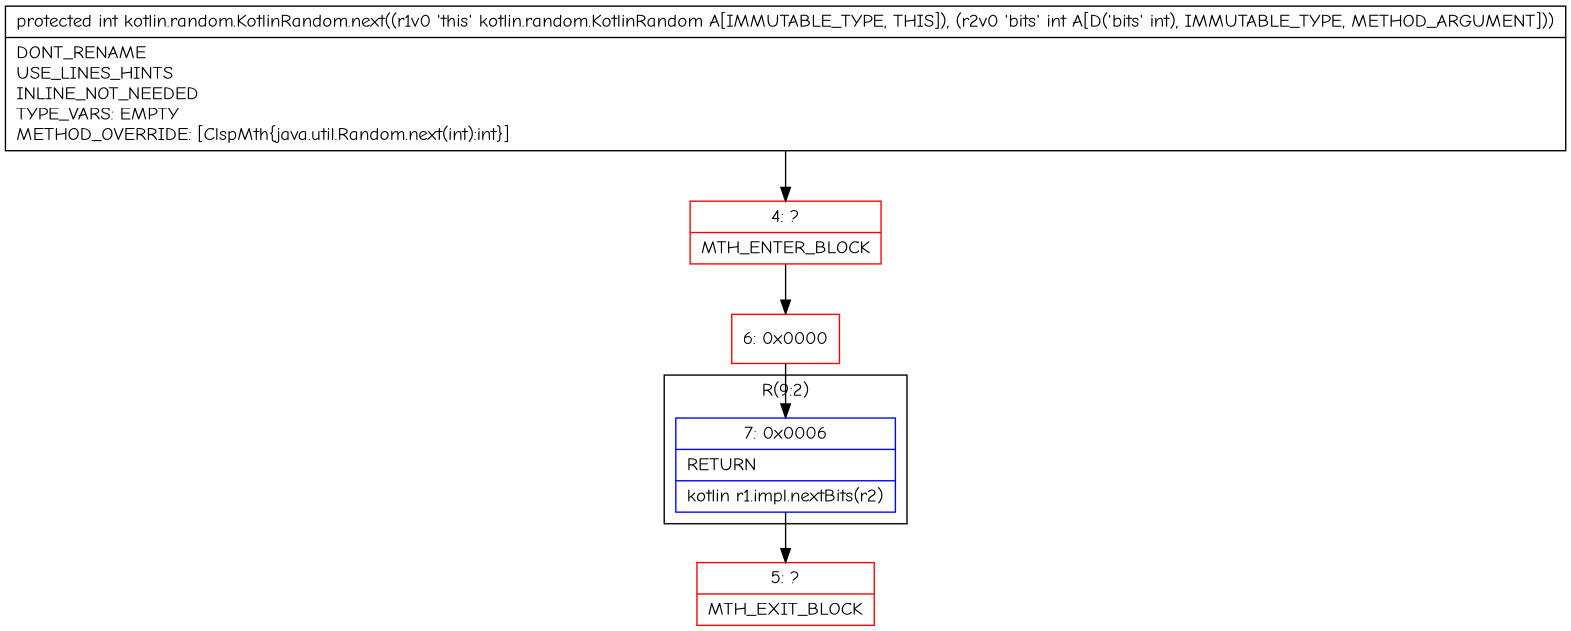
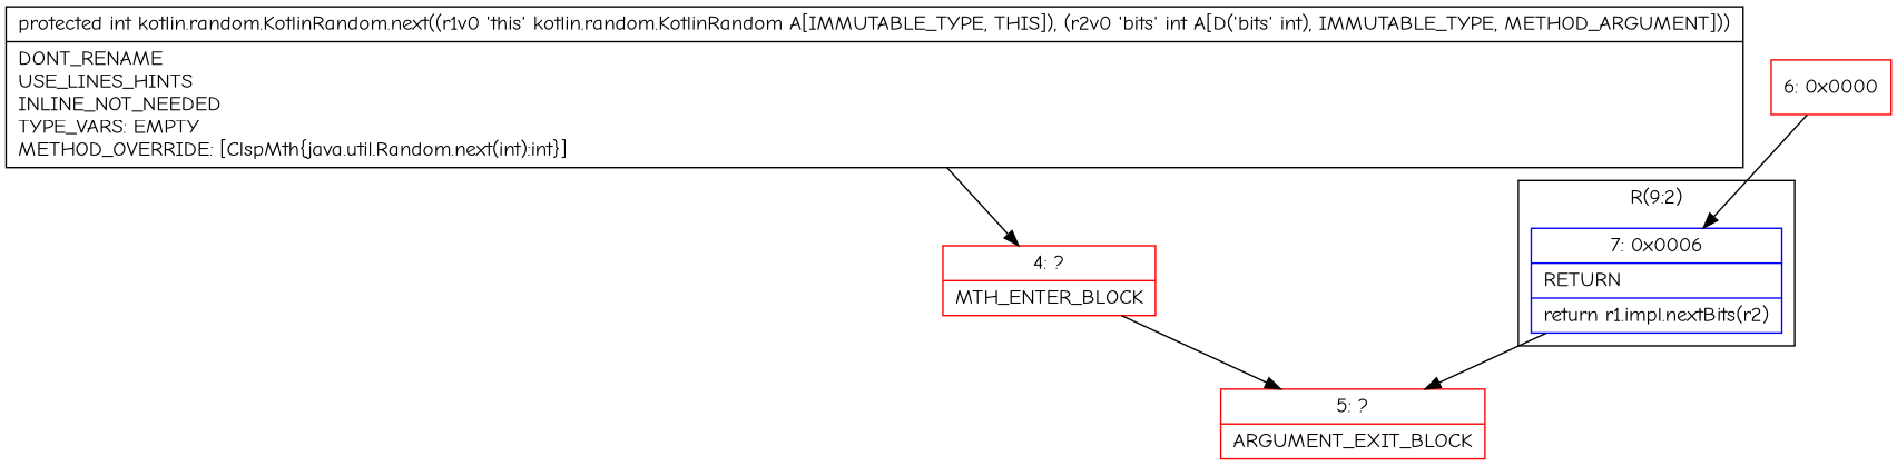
  digraph {
    fontname="Comic Neue"
    node [color=red fontname="Comic Neue" shape=record]
    edge [fontname="Comic Neue"]
-   n1 [color=blue label="{7\:\ 0x0006|RETURN\l|kotlin r1.impl.nextBits(r2)\l}"]
-   n2 [label="{5\:\ ?|MTH_EXIT_BLOCK\l}"]
+   n1 [color=blue label="{7\:\ 0x0006|RETURN\l|return r1.impl.nextBits(r2)\l}"]
+   n2 [label="{5\:\ ?|ARGUMENT_EXIT_BLOCK\l}"]
    n3 [label="{4\:\ ?|MTH_ENTER_BLOCK\l}"]
    n4 [label="{6\:\ 0x0000}"]
    n5 [label="{protected int kotlin.random.KotlinRandom.next((r1v0 'this' kotlin.random.KotlinRandom A[IMMUTABLE_TYPE, THIS]), (r2v0 'bits' int A[D('bits' int), IMMUTABLE_TYPE, METHOD_ARGUMENT]))  | DONT_RENAME\lUSE_LINES_HINTS\lINLINE_NOT_NEEDED\lTYPE_VARS: EMPTY\lMETHOD_OVERRIDE: [ClspMth\{java.util.Random.next(int):int\}]\l}" color=""]
    subgraph cluster_1 {
      label="R(9:2)"
      n1
    }
    n1 -> n2
-   n3 -> n4
+   n3 -> n2
    n4 -> n1
    n5 -> n3
  }
